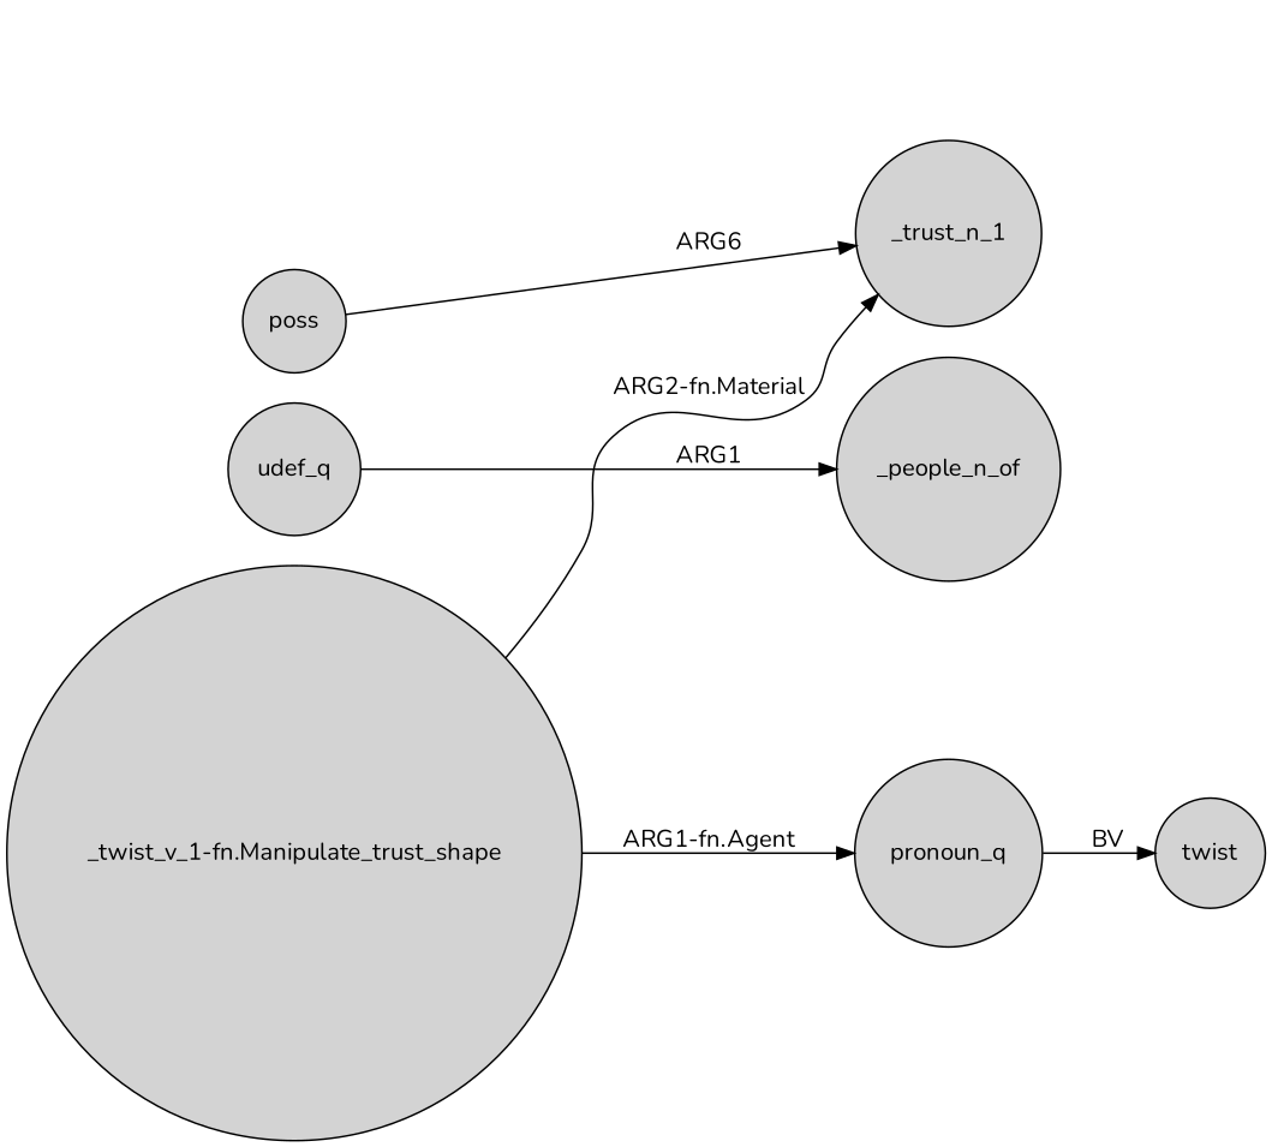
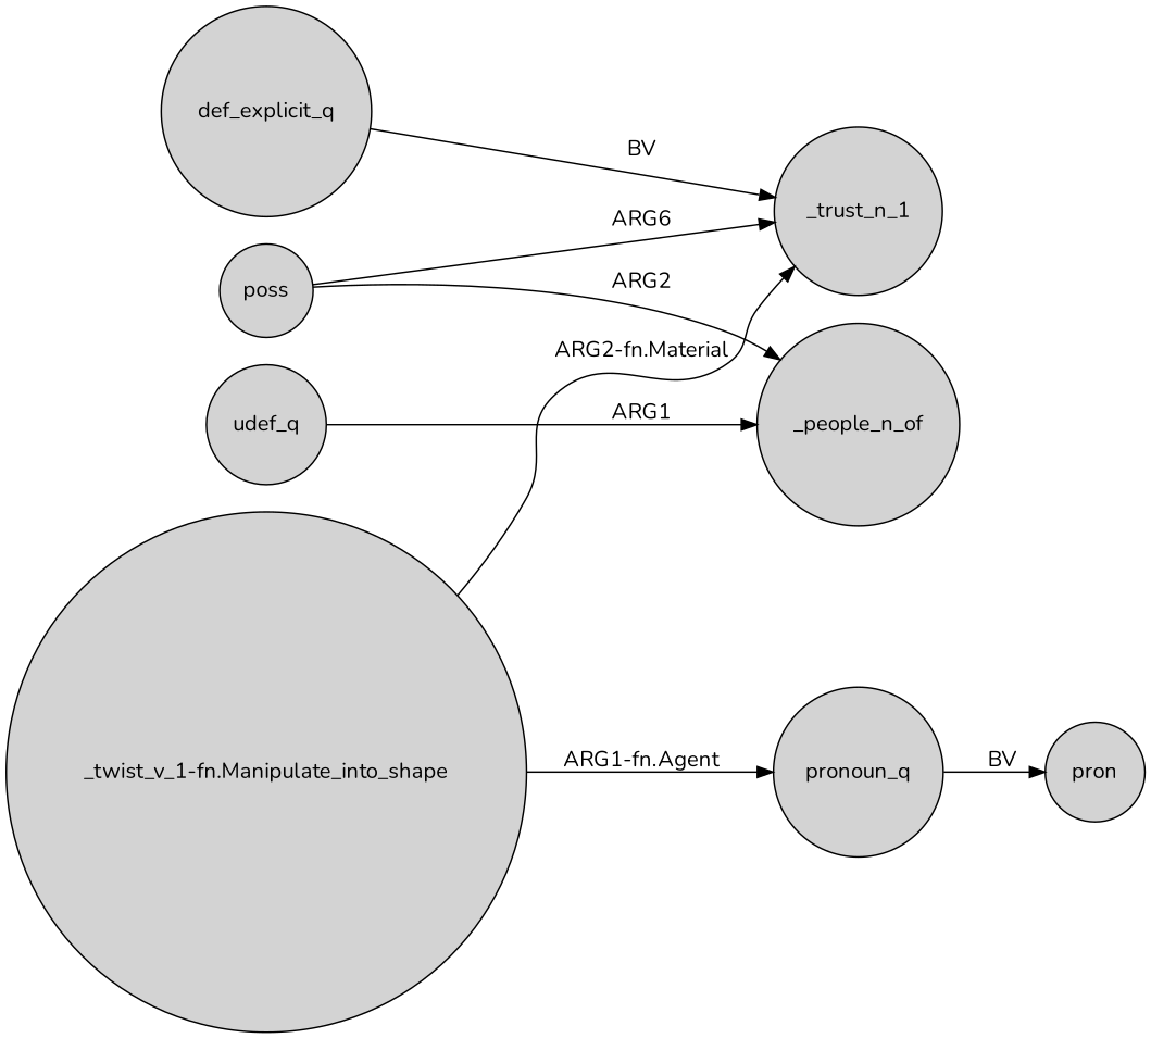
  digraph {
    fontname=Nunito
    rankdir=LR
    node [fontname=Nunito shape=circle style=filled]
    edge [fontname=Nunito]
+   def_explicit_q
    _trust_n_1
    poss
    _people_n_of
    pronoun_q
-   pron [label=twist]
-   "_twist_v_1-fn.Manipulate_into_shape" [label="_twist_v_1-fn.Manipulate_trust_shape"]
+   pron
+   "_twist_v_1-fn.Manipulate_into_shape"
    udef_q
+   def_explicit_q -> _trust_n_1 [label=BV]
    poss -> _trust_n_1 [label=ARG6]
+   poss -> _people_n_of [label=ARG2]
    pronoun_q -> pron [label=BV]
    "_twist_v_1-fn.Manipulate_into_shape" -> _trust_n_1 [label="ARG2-fn.Material"]
    "_twist_v_1-fn.Manipulate_into_shape" -> pronoun_q [label="ARG1-fn.Agent"]
    udef_q -> _people_n_of [label=ARG1]
  }
